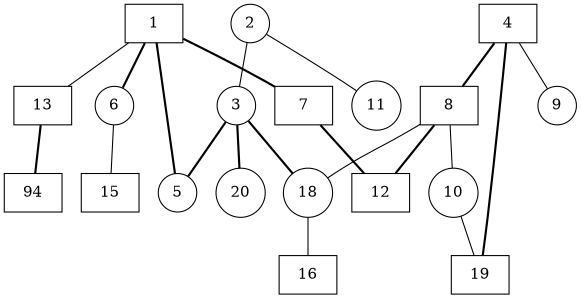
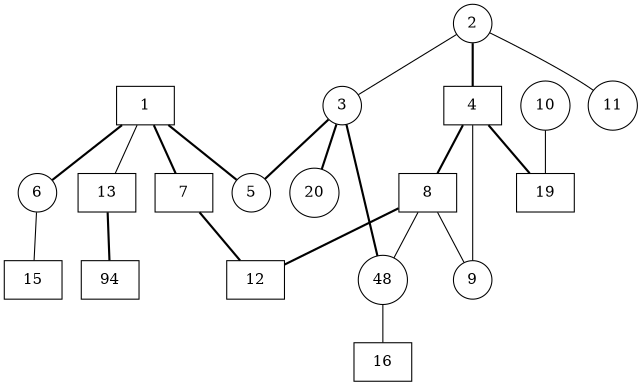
  graph {
    node [shape=box]
    edge [style=bold]
    5 [shape=circle]
    1
    6 [shape=circle]
    7
    13
    2 [shape=circle]
    3 [shape=circle]
    4
    11 [shape=circle]
    15
    12
    n12 [label=94]
    20 [shape=circle]
-   18 [shape=circle]
+   18 [shape=circle label=48]
    8
    9 [shape=circle]
    19
    10 [shape=circle]
    16
    1 -- 5
    1 -- 6
    1 -- 7
    1 -- 13 [style=solid]
    6 -- 15 [style=solid]
    7 -- 12
    13 -- n12
    2 -- 3 [style=solid]
+   2 -- 4
    2 -- 11 [style=solid]
    3 -- 5
    3 -- 20
    3 -- 18
    4 -- 8
    4 -- 9 [style=solid]
    4 -- 19
    18 -- 16 [style=solid]
    8 -- 12
    8 -- 18 [style=solid]
-   8 -- 10 [style=solid]
+   8 -- 9 [style=solid]
    10 -- 19 [style=solid]
  }
